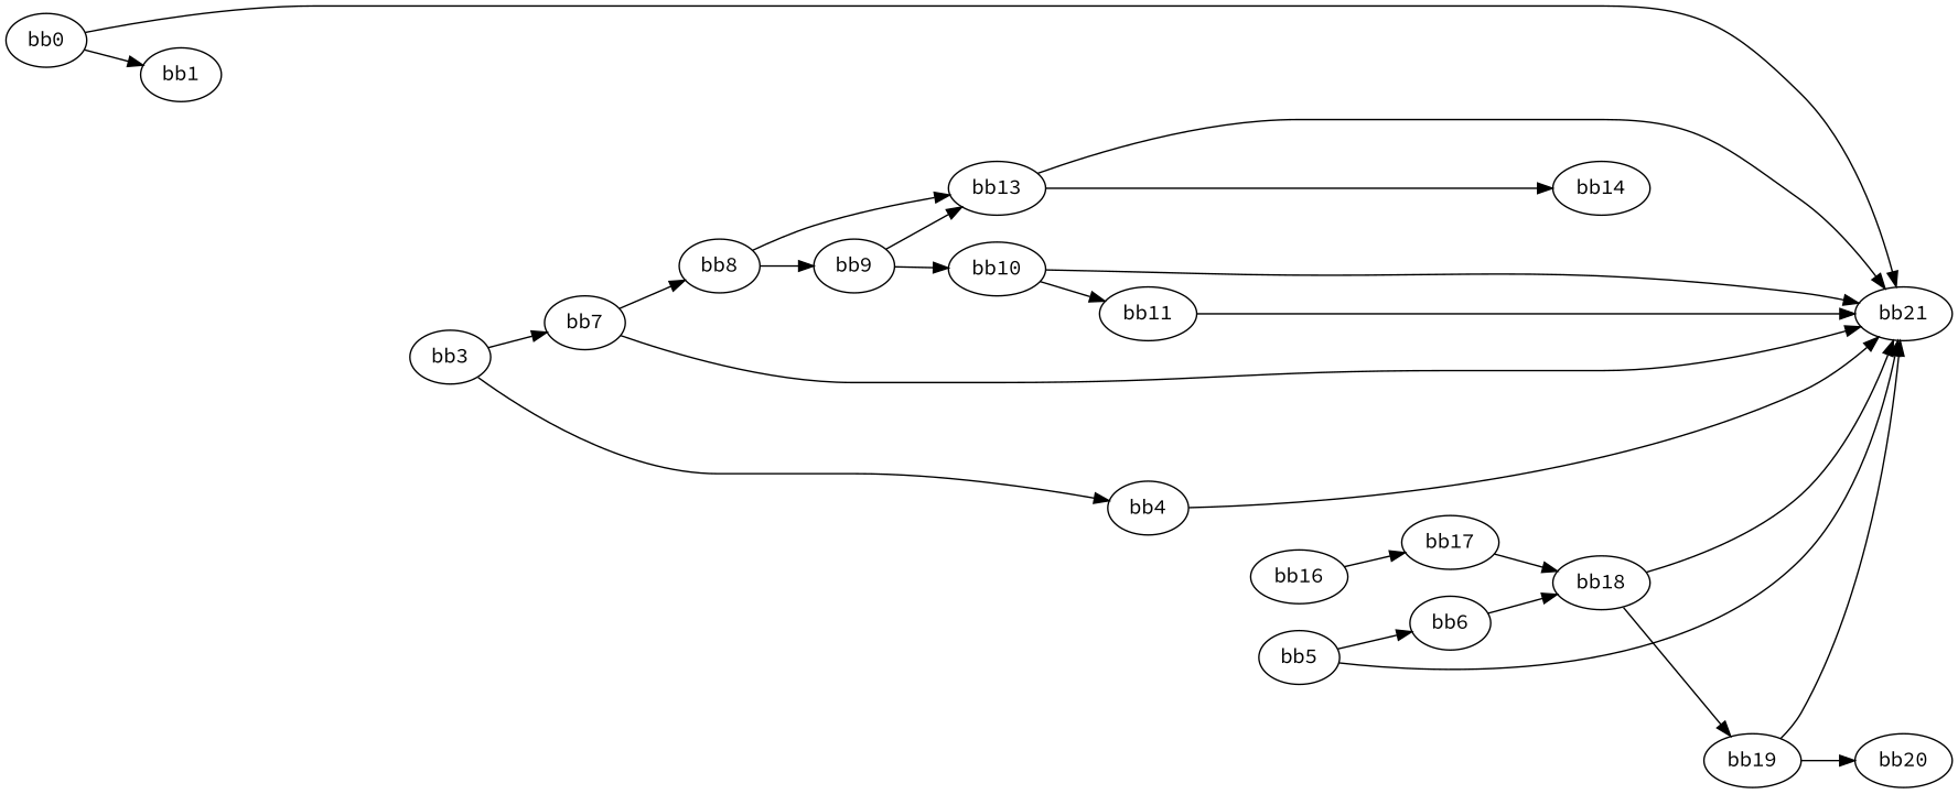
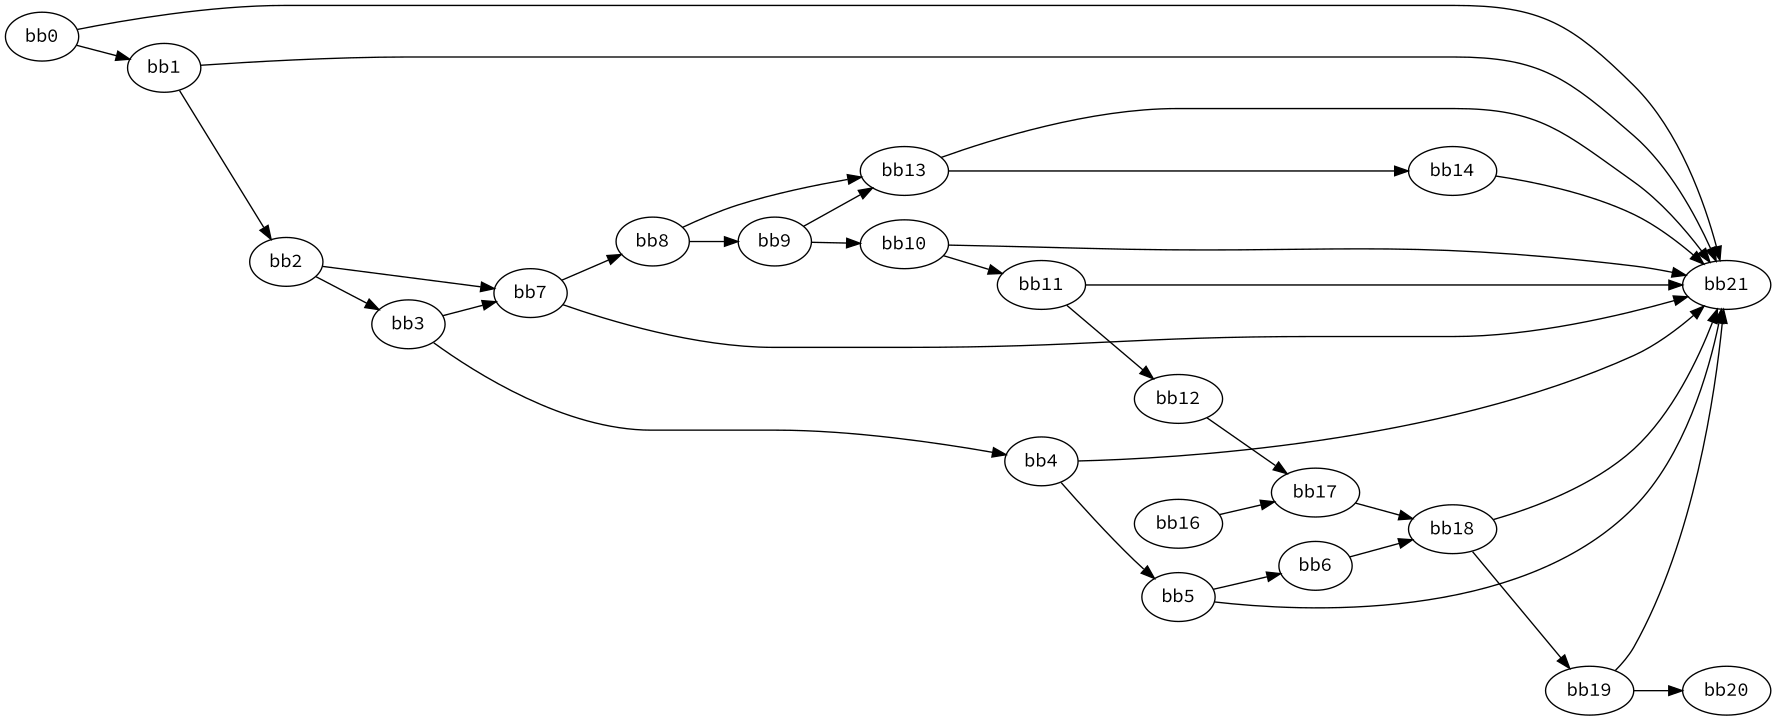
  digraph {
    fontname="Source Code Pro"
    rankdir=LR
    node [fontname="Source Code Pro"]
    edge [fontname="Source Code Pro"]
    n1 [label="bb0\l"]
    n2 [label="bb1\l"]
    n3 [label="bb21\l"]
+   n4 [label="bb2\l"]
    n5 [label="bb3\l"]
    n6 [label="bb7\l"]
    n7 [label="bb4\l"]
    n8 [label="bb8\l"]
    n9 [label="bb5\l"]
    n10 [label="bb6\l"]
    n11 [label="bb18\l"]
    n12 [label="bb19\l"]
    n13 [label="bb9\l"]
    n14 [label="bb13\l"]
    n15 [label="bb10\l"]
    n16 [label="bb14\l"]
    n17 [label="bb11\l"]
+   n18 [label="bb12\l"]
    n19 [label="bb17\l"]
    n20 [label="bb16\l"]
    n21 [label="bb20\l"]
    n1 -> n2
    n1 -> n3
+   n2 -> n3
+   n2 -> n4
+   n4 -> n5
+   n4 -> n6
    n5 -> n6
    n5 -> n7
    n6 -> n3
    n6 -> n8
    n7 -> n3
+   n7 -> n9
    n8 -> n13
    n8 -> n14
    n9 -> n3
    n9 -> n10
    n10 -> n11
    n11 -> n3
    n11 -> n12
    n12 -> n3
    n12 -> n21
    n13 -> n14
    n13 -> n15
    n14 -> n3
    n14 -> n16
    n15 -> n3
    n15 -> n17
+   n16 -> n3
    n17 -> n3
+   n17 -> n18
+   n18 -> n19
    n19 -> n11
    n20 -> n19
  }
